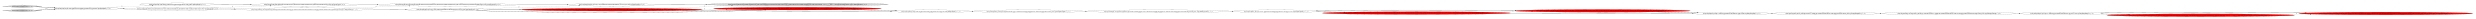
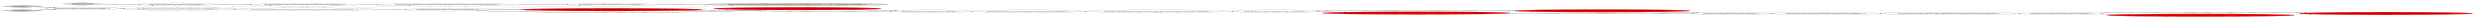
  digraph {
    rankdir=LR
    fontname=Merriweather
    node [fillcolor=white shape=ellipse style=filled fontname=Merriweather]
    edge [style=bold fontname=Merriweather]
    n1 [label="Assert.assertEquals(\"von Neumann, John and Smith, John and Black Brown, Peter\",AuthorList.fixAuthorLastNameFirst(\"John von Neumann and John Smith and Black Brown, Peter\"))@@@5@@@['1', '1', '0']"]
    n2 [label="Assert.assertEquals(\"von Last, Jr, First\",AuthorList.fixAuthorLastNameFirst(\"von Last, Jr ,First\"))@@@6@@@['1', '1', '0']"]
    n3 [label="Assert.assertEquals(\"John von Neumann and John Smith and Peter Black Brown\",AuthorList.fixAuthorFirstNameFirst(\"John von Neumann and John Smith and Black Brown, Peter\"))@@@5@@@['0', '0', '1']"]
    n4 [fillcolor=lightgray label="testFixAuthorLastNameFirst['0', '1', '0']" shape=diamond]
    n5 [label="Assert.assertEquals(\"Smith, John\",AuthorList.fixAuthorLastNameFirst(\"John Smith\"))@@@3@@@['1', '1', '0']"]
    n6 [label="Assert.assertEquals(\"Smith, John and Black Brown, Peter\",AuthorList.fixAuthorLastNameFirst(\"John Smith and Black Brown, Peter\"))@@@4@@@['1', '1', '0']"]
    n7 [label="Assert.assertEquals(\"John Smith and Peter Black Brown\",AuthorList.fixAuthorFirstNameFirst(\"John Smith and Black Brown, Peter\"))@@@4@@@['0', '0', '1']"]
    n8 [label="Assert.assertEquals(\"John Smith\",AuthorList.fixAuthorFirstNameFirst(\"John Smith\"))@@@3@@@['0', '0', '1']"]
    n9 [label="Assert.assertEquals(\"First von Last, Jr. III\",AuthorList.fixAuthorFirstNameFirst(\"von Last, Jr. III, First\"))@@@6@@@['0', '0', '1']"]
    n10 [fillcolor=lightgray label="Assert.assertTrue(AuthorList.fixAuthorFirstNameFirst(\"John von Neumann and John Smith and Black Brown, Peter\").equals(AuthorList.fixAuthorFirstNameFirst(\"John von Neumann\" + (0 == 1? \"\": \" and \") + \"John Smith and Black Brown, Peter\")))@@@7@@@['0', '0', '1']"]
    n11 [fillcolor=lightgray label="testFixAuthorLastNameFirst['1', '0', '0']" shape=diamond]
    n12 [fillcolor=red label="Assert.assertTrue(AuthorList.fixAuthorLastNameFirst(\"John von Neumann and John Smith and Black Brown, Peter\").equals(AuthorList.fixAuthorLastNameFirst(\"John von Neumann\" + (0 == 1? \"\": \" and \") + \"John Smith and Black Brown, Peter\")))@@@7@@@['1', '0', '0']"]
    n13 [fillcolor=red label="Assert.assertTrue(AuthorList.fixAuthorLastNameFirst(\"John von Neumann and John Smith and Black Brown, Peter\").equals(AuthorList.fixAuthorLastNameFirst(\"John von Neumann and John Smith and Black Brown, Peter\")))@@@7@@@['0', '1', '0']"]
    n14 [label="Assert.assertEquals(\"Smith, John\",AuthorList.fixAuthorLastNameFirst(\"John Smith\",false))@@@8@@@['1', '1', '0']"]
    n15 [label="Assert.assertEquals(\"von Last, Jr, F.\",AuthorList.fixAuthorLastNameFirst(\"von Last, Jr ,First\",true))@@@16@@@['1', '1', '0']"]
    n16 [fillcolor=red label="Assert.assertTrue(AuthorList.fixAuthorLastNameFirst(\"John von Neumann and John Smith and Black Brown, Peter\",true).equals(AuthorList.fixAuthorLastNameFirst(\"John von Neumann and John Smith and Black Brown, Peter\",true)))@@@17@@@['0', '1', '0']"]
    n17 [fillcolor=red label="Assert.assertTrue(AuthorList.fixAuthorLastNameFirst(\"John von Neumann and John Smith and Black Brown, Peter\",true).equals(AuthorList.fixAuthorLastNameFirst(\"John von Neumann\" + (0 == 1? \"\": \" and \") + \"John Smith and Black Brown, Peter\",true)))@@@17@@@['1', '0', '0']"]
    n18 [label="Assert.assertEquals(\"von Neumann, John and Smith, John and Black Brown, Peter\",AuthorList.fixAuthorLastNameFirst(\"John von Neumann and John Smith and Black Brown, Peter\",false))@@@10@@@['1', '1', '0']"]
    n19 [label="Assert.assertEquals(\"von Last, Jr, First\",AuthorList.fixAuthorLastNameFirst(\"von Last, Jr ,First\",false))@@@11@@@['1', '1', '0']"]
    n20 [label="Assert.assertEquals(\"Smith, John and Black Brown, Peter\",AuthorList.fixAuthorLastNameFirst(\"John Smith and Black Brown, Peter\",false))@@@9@@@['1', '1', '0']"]
    n21 [fillcolor=red label="Assert.assertTrue(AuthorList.fixAuthorLastNameFirst(\"John von Neumann and John Smith and Black Brown, Peter\",false).equals(AuthorList.fixAuthorLastNameFirst(\"John von Neumann and John Smith and Black Brown, Peter\",false)))@@@12@@@['0', '1', '0']"]
    n22 [label="Assert.assertEquals(\"Smith, J.\",AuthorList.fixAuthorLastNameFirst(\"John Smith\",true))@@@13@@@['1', '1', '0']"]
    n23 [label="Assert.assertEquals(\"Smith, J. and Black Brown, P.\",AuthorList.fixAuthorLastNameFirst(\"John Smith and Black Brown, Peter\",true))@@@14@@@['1', '1', '0']"]
    n24 [label="Assert.assertEquals(\"von Neumann, J. and Smith, J. and Black Brown, P.\",AuthorList.fixAuthorLastNameFirst(\"John von Neumann and John Smith and Black Brown, Peter\",true))@@@15@@@['1', '1', '0']"]
+   n25 [fillcolor=lightgray label="testFixAuthorFirstNameFirst['0', '0', '1']" shape=diamond]
    n26 [fillcolor=red label="Assert.assertTrue(AuthorList.fixAuthorLastNameFirst(\"John von Neumann and John Smith and Black Brown, Peter\",false).equals(AuthorList.fixAuthorLastNameFirst(\"John von Neumann\" + (0 == 1? \"\": \" and \") + \"John Smith and Black Brown, Peter\",false)))@@@12@@@['1', '0', '0']"]
    n1 -> n2
    n1 -> n3 [label=0 style=dashed]
    n2 -> n9 [label=0 style=dashed]
    n2 -> n12
    n2 -> n13
    n3 -> n9
    n4 -> n5
    n5 -> n6
    n5 -> n8 [label=0 style=dashed]
    n6 -> n1
    n6 -> n7 [label=0 style=dashed]
    n7 -> n3
    n8 -> n7
    n9 -> n10
    n11 -> n5
    n12 -> n10 [label=0 style=dashed]
    n12 -> n13 [label=0 style=dashed]
    n12 -> n14
    n13 -> n14
    n14 -> n20
    n15 -> n16
    n15 -> n17
    n17 -> n16 [label=0 style=dashed]
    n18 -> n19
    n19 -> n21
    n19 -> n26
    n20 -> n18
    n21 -> n22
    n22 -> n23
    n23 -> n24
    n24 -> n15
+   n25 -> n8
    n26 -> n21 [label=0 style=dashed]
    n26 -> n22
  }
